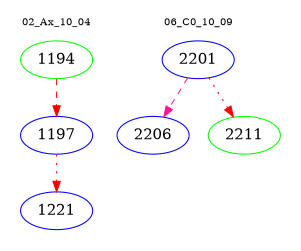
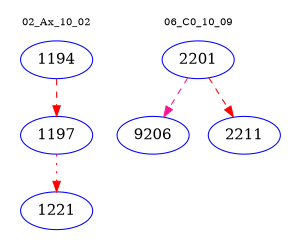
  digraph {
    node [color=blue]
    edge [color=red style=dotted]
    n1 [label=1197]
-   n2 [color=green label=1194]
+   n2 [label=1194]
    n3 [label=1221]
    n4 [label=2201]
-   n5 [label=2206]
-   n6 [color=green label=2211]
+   n5 [label=9206]
+   n6 [label=2211]
    subgraph cluster_1 {
      color=white
      fontsize=10
-     label="02_Ax_10_04"
+     label="02_Ax_10_02"
      n1
      n2
      n3
    }
    subgraph cluster_2 {
      color=white
      fontsize=10
      label="06_C0_10_09"
      n4
      n5
      n6
    }
    n1 -> n3
    n2 -> n1 [style=dashed]
    n4 -> n5 [color=deeppink style=dashed]
-   n4 -> n6
+   n4 -> n6 [style=dashed]
  }
